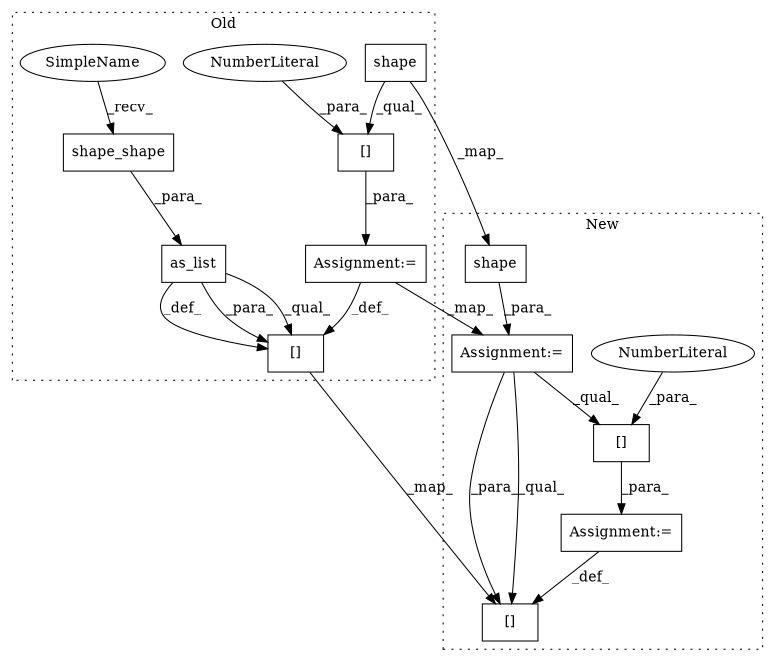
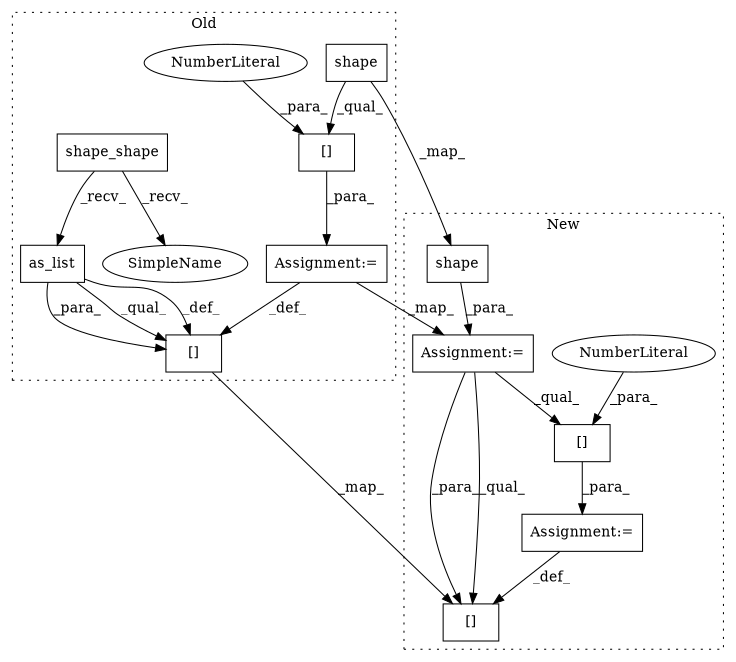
  digraph {
    node [a=32 l=1 shape=box]
    n1 [l=11 label=shape_shape s=1805]
    n2 [l="6,1" label=shape s="1904,1916"]
    n3 [a=2 l="13,1" label="[]" s="2021,2039"]
    n4 [l=9 label=as_list s=1817]
    n5 [a=2 l="35,1" label="[]" s="1883,1919"]
    n6 [a=34 label=NumberLiteral s=1918 shape=ellipse]
    n7 [a=7 label="Assignment:=" s=1882]
    n8 [a=42 l=6 label=SimpleName s=1798 shape=ellipse]
    n9 [a=2 l="13,1" label="[]" s="1944,1958"]
    n10 [a=34 label=NumberLiteral s=1957 shape=ellipse]
    n11 [l="6,1" label=shape s="1658,1670"]
    n12 [a=2 l="13,1" label="[]" s="2060,2078"]
    n13 [a=7 label="Assignment:=" s=1943]
    n14 [a=7 label="Assignment:=" s=1636]
    subgraph cluster_1 {
      label=Old
      style=dotted
      n1
      n2
      n3
      n4
      n5
      n6
      n7
      n8
    }
    subgraph cluster_2 {
      label=New
      style=dotted
      n9
      n10
      n11
      n12
      n13
      n14
    }
-   n1 -> n4 [label=_para_]
+   n1 -> n4 [label=_recv_]
    n2 -> n5 [label=_qual_]
    n2 -> n11 [label=_map_]
    n3 -> n12 [label=_map_]
    n4 -> n3 [label=_def_]
    n4 -> n3 [label=_para_]
    n4 -> n3 [label=_qual_]
    n5 -> n7 [label=_para_]
    n6 -> n5 [label=_para_]
    n7 -> n3 [label=_def_]
    n7 -> n14 [label=_map_]
-   n8 -> n1 [label=_recv_]
+   n1 -> n8 [label=_recv_]
    n9 -> n13 [label=_para_]
    n10 -> n9 [label=_para_]
    n11 -> n14 [label=_para_]
    n13 -> n12 [label=_def_]
    n14 -> n9 [label=_qual_]
    n14 -> n12 [label=_para_]
    n14 -> n12 [label=_qual_]
  }
